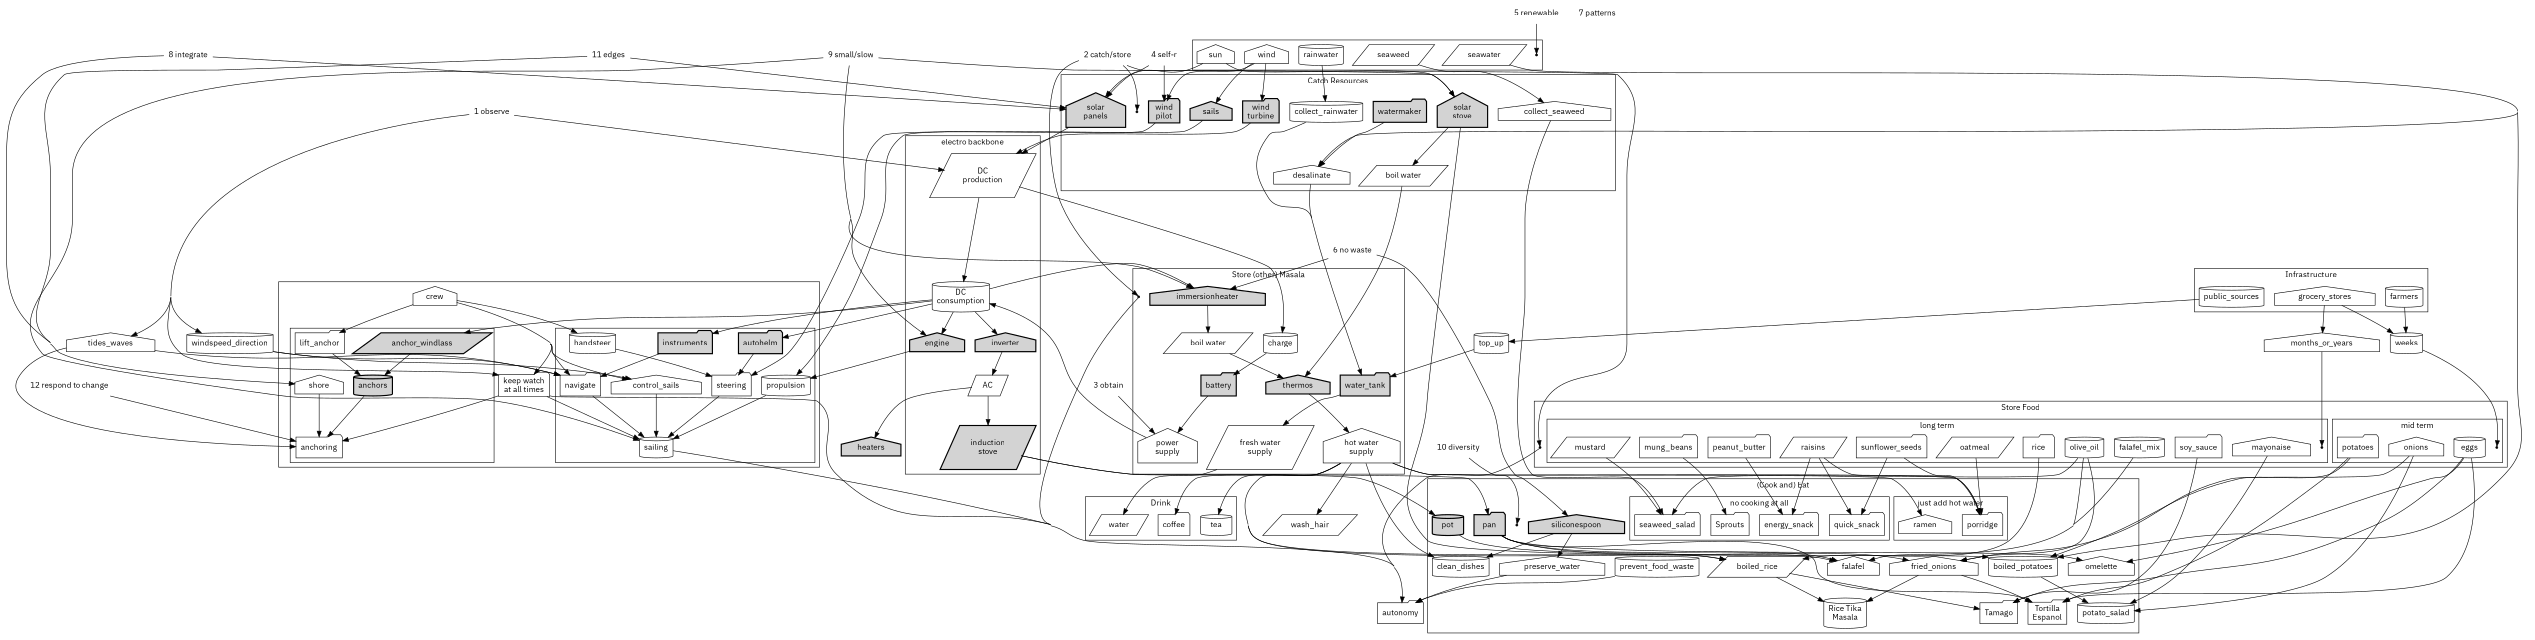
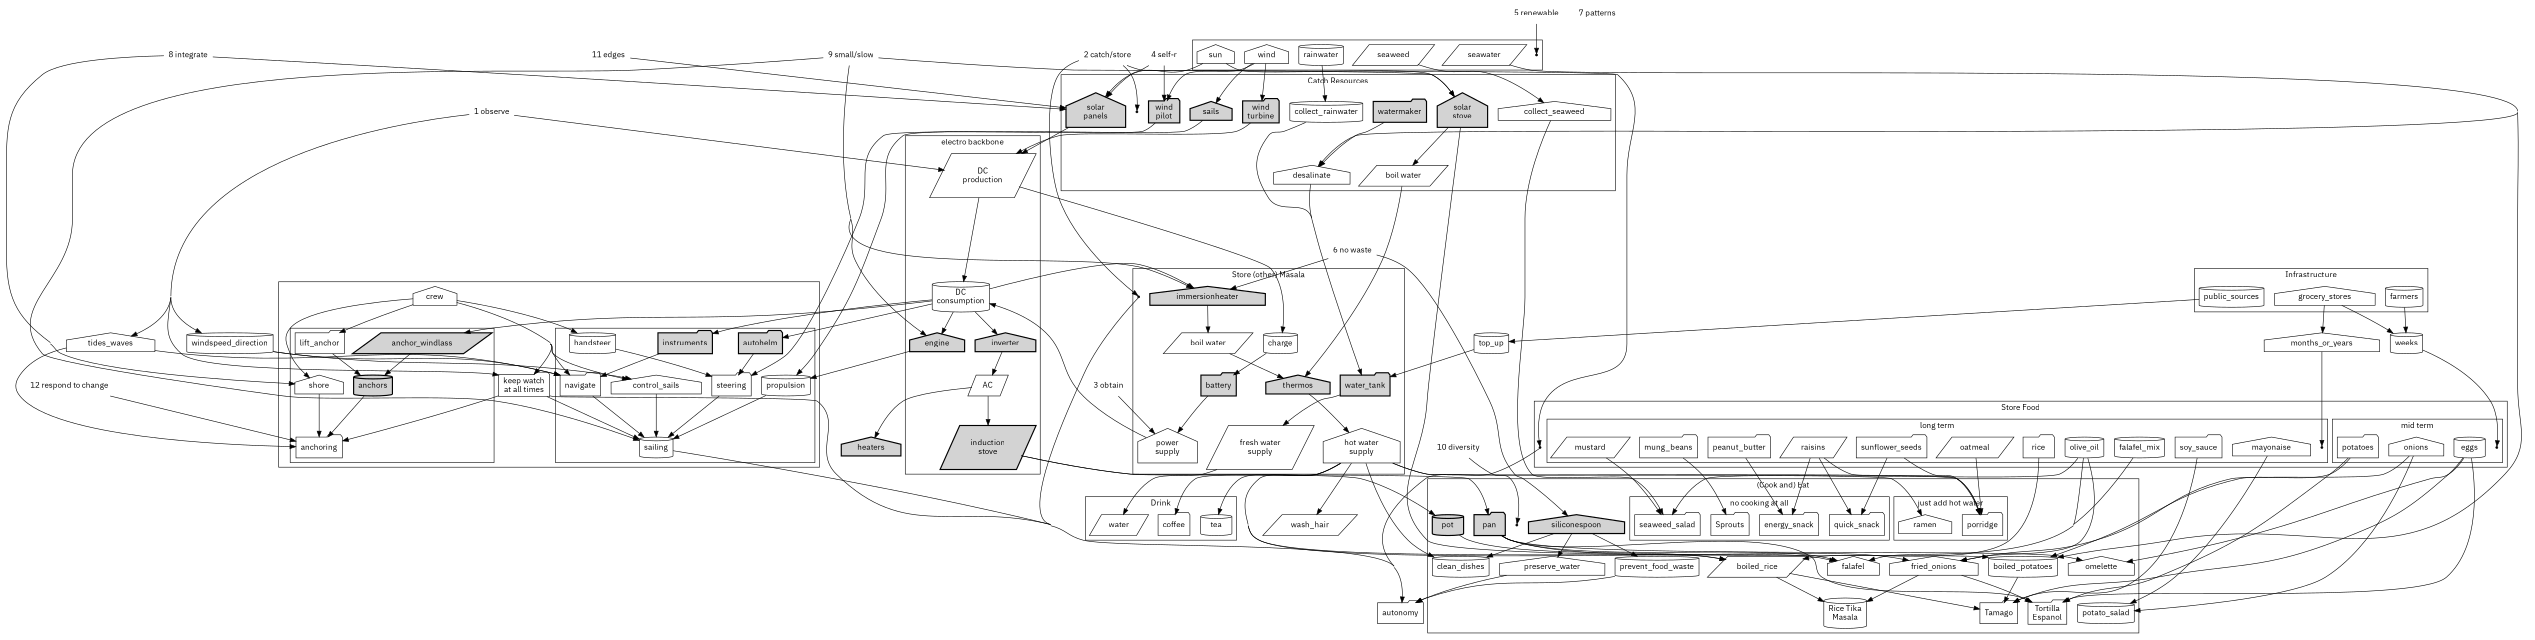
  digraph {
    concentrate=true
    fontname="IBM Plex Sans"
    node [fontname="IBM Plex Sans" shape=house]
    edge [fontname="IBM Plex Sans"]
    n1 [label=charge shape=cylinder]
    n2 [label="power\nsupply"]
    n3 [label="boil water" shape=parallelogram]
    n4 [label="boil water" shape=parallelogram]
    n5 [fillcolor=lightgreen label="1 observe" shape=none]
    n6 [fillcolor=lightgreen label="2 catch/store" shape=none]
    n7 [fillcolor=lightgreen label="3 obtain" shape=none]
    n8 [fillcolor=lightgreen label="4 self-r" shape=none]
    n9 [fillcolor=lightgreen label="5 renewable" shape=none]
    n10 [fillcolor=lightgreen label="6 no waste" shape=none]
    n11 [fillcolor=lightgreen label="7 patterns" shape=none]
    n12 [fillcolor=lightgreen label="8 integrate" shape=none]
    n13 [fillcolor=lightgreen label="9 small/slow" shape=none]
    n14 [fillcolor=lightgreen label="10 diversity" shape=none]
    n15 [fillcolor=lightgreen label="11 edges" shape=none]
    n16 [fillcolor=lightgreen label="12 respond to change" shape=none]
    iv_catch [shape=point]
    iv_store_res [shape=point]
    iv_store_food [shape=point]
    iv_renewables [shape=point]
    iv_eat [shape=point]
    iv_longterm [shape=point]
    iv_midterm [shape=point]
    n24 [label="wind\npilot" penwidth=2 shape=folder style=filled]
    n25 [label="wind\nturbine" penwidth=2 shape=folder style=filled]
    n26 [label=battery penwidth=2 shape=folder style=filled]
    n27 [label="solar\npanels" penwidth=2 style=filled]
    n28 [label="solar\nstove" penwidth=2 style=filled]
    watermaker [penwidth=2 shape=folder style=filled]
    n30 [label="induction\nstove" penwidth=2 shape=parallelogram style=filled]
    inverter [penwidth=2 style=filled]
    heaters [penwidth=2 style=filled]
    thermos [penwidth=2 style=filled]
    immersionheater [penwidth=2 style=filled]
    water_tank [penwidth=2 shape=folder style=filled]
    pot [penwidth=2 shape=cylinder style=filled]
    pan [penwidth=2 shape=folder style=filled]
    siliconespoon [penwidth=2 style=filled]
    anchors [penwidth=2 shape=cylinder style=filled]
    anchor_windlass [penwidth=2 shape=parallelogram style=filled]
    sails [penwidth=2 style=filled]
    engine [penwidth=2 style=filled]
    autohelm [penwidth=2 shape=folder style=filled]
    instruments [penwidth=2 shape=folder style=filled]
    sun
    wind
    seawater [shape=parallelogram]
    rainwater [shape=cylinder]
    seaweed [shape=parallelogram]
    desalinate
    collect_seaweed
    collect_rainwater [shape=cylinder]
    n53 [label="fresh water\nsupply" shape=parallelogram]
    n54 [label="hot water\nsupply"]
    onions
    eggs [shape=cylinder]
    potatoes [shape=folder]
    sunflower_seeds [shape=folder]
    raisins [shape=parallelogram]
    peanut_butter [shape=folder]
    mung_beans [shape=folder]
    rice [shape=folder]
    oatmeal [shape=parallelogram]
    soy_sauce [shape=folder]
    mustard [shape=parallelogram]
    olive_oil [shape=cylinder]
    falafel_mix [shape=cylinder]
    mayonaise
    water [shape=parallelogram]
    tea [shape=cylinder]
    coffee [shape=folder]
    seaweed_salad [shape=folder]
    quick_snack [shape=folder]
    energy_snack [shape=folder]
    Sprouts [shape=folder]
    ramen
    porridge [shape=folder]
    boiled_potatoes [shape=cylinder]
    boiled_rice [shape=parallelogram]
    n80 [label="Tortilla\nEspanol" shape=folder]
    omelette
    falafel
    fried_onions
    clean_dishes [shape=cylinder]
    prevent_food_waste [shape=cylinder]
    preserve_water
    potato_salad [shape=cylinder]
    Tamago [shape=folder]
    n89 [label="Rice Tika\nMasala" shape=cylinder]
    n90 [label="DC\nproduction" shape=parallelogram]
    n91 [label="DC\nconsumption" shape=cylinder]
    n92 [label=AC shape=parallelogram]
    anchoring [shape=folder]
    shore
    lift_anchor [shape=folder]
    navigate [shape=folder]
    propulsion [shape=cylinder]
    sailing [shape=cylinder]
    steering [shape=folder]
    control_sails
    handsteer [shape=cylinder]
    n102 [label="keep watch\nat all times" shape=folder]
    crew
    public_sources [shape=cylinder]
    grocery_stores
    farmers [shape=cylinder]
    tides_waves
    windspeed_direction [shape=cylinder]
    autonomy [shape=folder]
    wash_hair [shape=parallelogram]
    top_up [shape=cylinder]
    months_or_years
    weeks [shape=cylinder]
    subgraph sub_1 {
      n1
    }
    subgraph sub_2 {
      n2
    }
    subgraph sub_3 {
      n3
      n4
    }
    subgraph sub_4 {
      n5
      n6
      n7
      n8
      n9
      n10
      n11
      n12
      n13
      n14
      n15
      n16
    }
    subgraph sub_5 {
      iv_catch
      iv_store_res
      iv_store_food
      iv_renewables
      iv_eat
      iv_longterm
      iv_midterm
    }
    subgraph sub_6 {
      n24
      n25
      n26
      n27
      n28
      watermaker
      n30
      inverter
      heaters
      thermos
      immersionheater
      water_tank
      pot
      pan
      siliconespoon
      anchors
      anchor_windlass
      sails
      engine
      autohelm
      instruments
    }
    subgraph cluster_7 {
      iv_renewables
      sun
      wind
      seawater
      rainwater
      seaweed
    }
    subgraph cluster_8 {
      label="Catch Resources"
      labelloc=B
      n4
      iv_catch
      n24
      n25
      n27
      n28
      watermaker
      sails
      desalinate
      collect_seaweed
      collect_rainwater
    }
    subgraph cluster_9 {
      label="Store (other) Masala"
      n1
      n2
      n3
      iv_store_res
      immersionheater
      n53
      n54
      subgraph sub_10 {
        label="Store (other) Resources"
        rank=same
        n26
        thermos
        water_tank
      }
    }
    subgraph cluster_11 {
      label="Store Food"
      iv_store_food
      subgraph cluster_12 {
        fillcolor=white
        label="mid term"
        labelloc=B
        iv_midterm
        onions
        eggs
        potatoes
      }
      subgraph cluster_13 {
        fillcolor=white
        label="long term"
        labelloc=B
        iv_longterm
        sunflower_seeds
        raisins
        peanut_butter
        mung_beans
        rice
        oatmeal
        soy_sauce
        mustard
        olive_oil
        falafel_mix
        mayonaise
      }
    }
    subgraph cluster_14 {
      label=Drink
      water
      tea
      coffee
    }
    subgraph cluster_15 {
      label="(Cook and) Eat"
      iv_eat
      pot
      pan
      siliconespoon
      boiled_potatoes
      boiled_rice
      n80
      omelette
      falafel
      fried_onions
      clean_dishes
      prevent_food_waste
      preserve_water
      potato_salad
      Tamago
      n89
      subgraph cluster_16 {
        fillcolor=white
        label="no cooking at all"
        seaweed_salad
        quick_snack
        energy_snack
        Sprouts
      }
      subgraph cluster_17 {
        fillcolor=white
        label="just add hot water"
        ramen
        porridge
      }
    }
    subgraph cluster_18 {
      label="electro backbone"
      labelloc=B
      n30
      inverter
      engine
      n90
      n91
      n92
    }
    subgraph cluster_19 {
      n102
      crew
      subgraph cluster_20 {
        fillcolor=white
        anchors
        anchor_windlass
        anchoring
        shore
        lift_anchor
      }
      subgraph cluster_21 {
        fillcolor=white
        autohelm
        instruments
        navigate
        propulsion
        sailing
        steering
        control_sails
        handsteer
      }
    }
    subgraph cluster_22 {
      label=Infrastructure
      labelloc=B
      public_sources
      grocery_stores
      farmers
    }
    n1 -> n26
    n2 -> n91
    n3 -> thermos
    n4 -> thermos
    n5 -> n90
    n5 -> n102
    n5 -> tides_waves
    n5 -> windspeed_direction
    n6 -> iv_catch
    n6 -> iv_store_res
    n6 -> iv_store_food
    n7 -> n2
    n8 -> n24
    n8 -> n27
    n9 -> iv_renewables
    n10 -> immersionheater
    n10 -> siliconespoon
    n12 -> n27
    n12 -> shore
    n13 -> n28
    n13 -> immersionheater
    n13 -> engine
    n13 -> sailing
    n14 -> iv_eat
    n15 -> n27
-   n15 -> shore
+   crew -> shore
    n16 -> anchoring
    iv_store_res -> autonomy
    iv_store_food -> autonomy
    n24 -> steering
    n25 -> n90
    n26 -> n2
    n27 -> n90
    n28 -> n4
    n28 -> boiled_potatoes
    watermaker -> desalinate
    n30 -> pot
    n30 -> pan
    inverter -> n92
    thermos -> n54
    immersionheater -> n3
    water_tank -> n53
    pot -> boiled_rice
    pan -> n80
    pan -> omelette
    pan -> falafel
    pan -> fried_onions
    siliconespoon -> clean_dishes
+   siliconespoon -> prevent_food_waste
    siliconespoon -> preserve_water
    anchors -> anchoring
    anchor_windlass -> anchors
    sails -> propulsion
    engine -> propulsion
    autohelm -> steering
    instruments -> navigate
    sun -> n27
    sun -> n28
    wind -> n24
    wind -> n25
    wind -> sails
    seawater -> desalinate
    seawater -> boiled_potatoes
    rainwater -> collect_rainwater
    seaweed -> collect_seaweed
    desalinate -> water_tank
    collect_seaweed -> seaweed_salad
    collect_rainwater -> water_tank
    n53 -> water
    n54 -> tea
    n54 -> coffee
    n54 -> ramen
    n54 -> porridge
    n54 -> boiled_rice
    n54 -> falafel
    n54 -> clean_dishes
    n54 -> wash_hair
    onions -> fried_onions
    onions -> potato_salad
    eggs -> n80
    eggs -> omelette
    eggs -> Tamago
    potatoes -> boiled_potatoes
    potatoes -> n80
    sunflower_seeds -> quick_snack
    sunflower_seeds -> porridge
    raisins -> quick_snack
    raisins -> energy_snack
    raisins -> porridge
    peanut_butter -> energy_snack
    mung_beans -> Sprouts
    rice -> boiled_rice
    oatmeal -> porridge
    soy_sauce -> Tamago
    mustard -> seaweed_salad
    olive_oil -> seaweed_salad
    olive_oil -> falafel
    olive_oil -> fried_onions
    falafel_mix -> falafel
    mayonaise -> potato_salad
-   boiled_potatoes -> potato_salad
+   boiled_potatoes -> Tamago
    boiled_rice -> Tamago
    boiled_rice -> n89
    fried_onions -> n80
    fried_onions -> n89
    prevent_food_waste -> autonomy
    preserve_water -> autonomy
    n90 -> n1
    n90 -> n91 [minlen=3]
    n91 -> inverter
    n91 -> immersionheater
    n91 -> anchor_windlass
    n91 -> engine
    n91 -> autohelm
    n91 -> instruments
    n92 -> n30
    n92 -> heaters
    shore -> anchoring
    lift_anchor -> anchors
    navigate -> sailing
    propulsion -> sailing
    sailing -> autonomy
    steering -> sailing
    control_sails -> sailing
    handsteer -> steering
    n102 -> anchoring
    n102 -> sailing
    n102 -> autonomy
    crew -> lift_anchor
    crew -> navigate
    crew -> control_sails
    crew -> handsteer
    crew -> n102
    public_sources -> top_up
    grocery_stores -> months_or_years
    grocery_stores -> weeks
    farmers -> weeks
    tides_waves -> anchoring
    tides_waves -> navigate
    windspeed_direction -> navigate
    windspeed_direction -> control_sails
    top_up -> water_tank
    months_or_years -> iv_longterm
    weeks -> iv_midterm
  }
